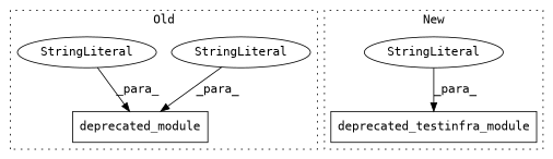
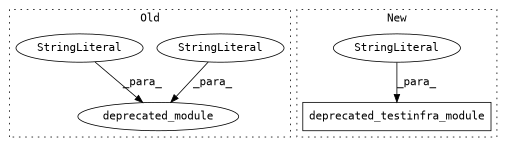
  digraph {
    fontname="DejaVu Sans Mono"
    node [a=45 shape=ellipse fontname="DejaVu Sans Mono"]
    edge [fontname="DejaVu Sans Mono"]
-   n1 [a=32 l="18,1" label=deprecated_module s="345,422" shape=box]
+   n1 [a=32 l="18,1" label=deprecated_module s="345,422"]
    n2 [l=45 label=StringLiteral s=377]
    n3 [l=13 label=StringLiteral s=363]
    n4 [a=32 l="28,1" label=deprecated_testinfra_module s="365,422" shape=box]
    n5 [l=29 label=StringLiteral s=393]
    subgraph cluster_1 {
      label=Old
      style=dotted
      n1
      n2
      n3
    }
    subgraph cluster_2 {
      label=New
      style=dotted
      n4
      n5
    }
    n2 -> n1 [label=_para_]
    n3 -> n1 [label=_para_]
    n5 -> n4 [label=_para_]
  }
